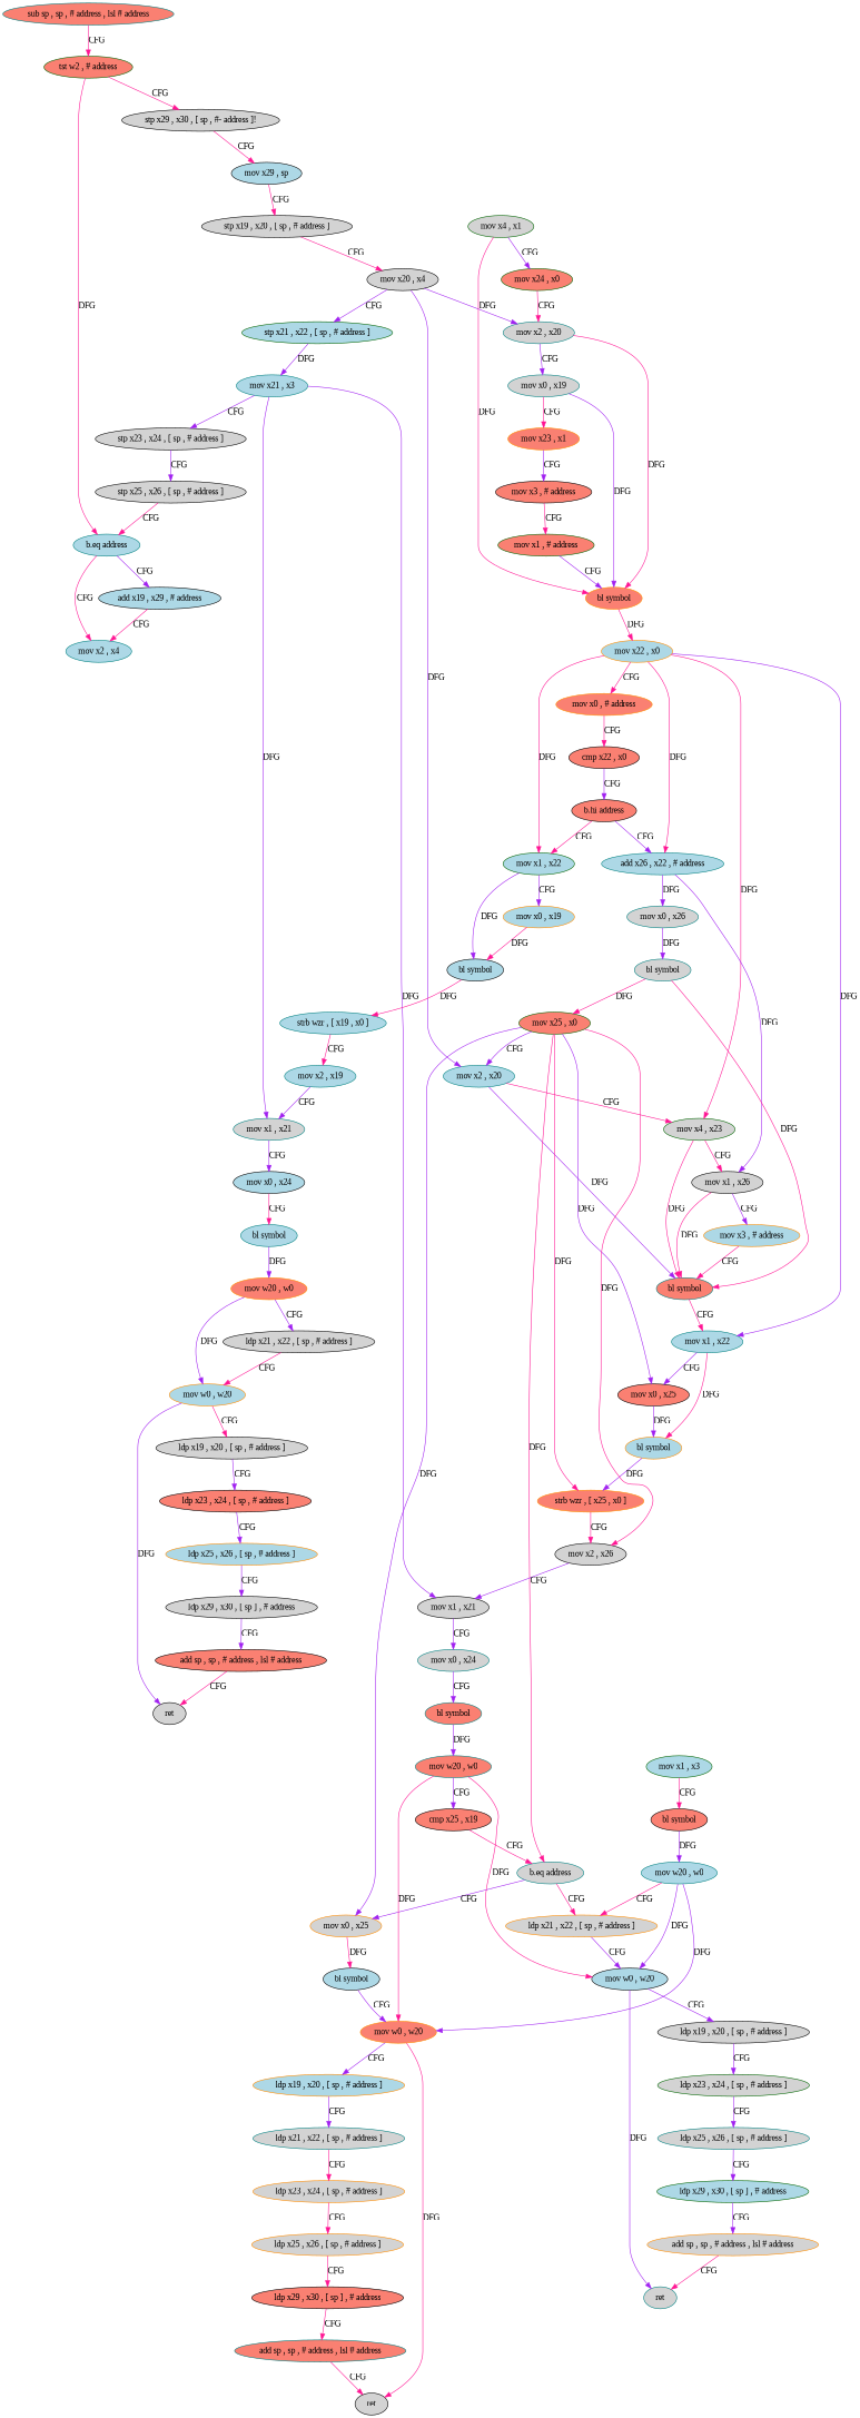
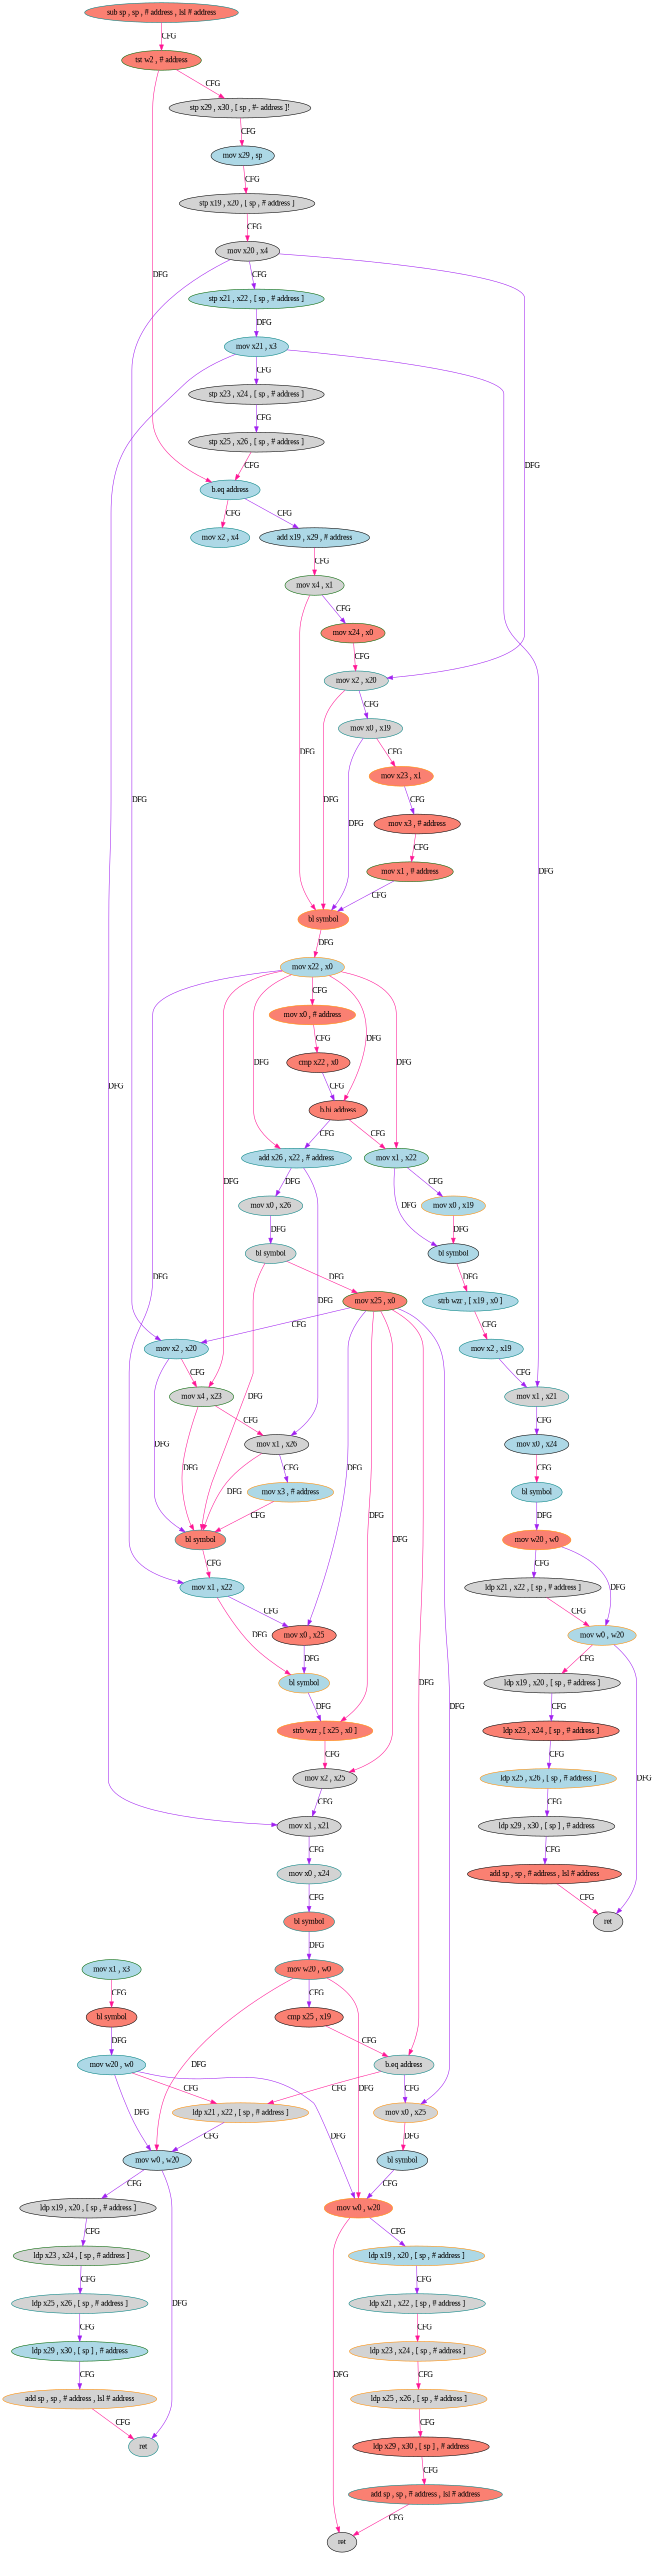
  digraph {
    fontname="Liberation Serif"
    node [color=black fillcolor=lightgrey fontname="Liberation Serif" style=filled]
    edge [color=purple fontname="Liberation Serif"]
    n1 [color=teal fillcolor=salmon label="sub sp , sp , # address , lsl # address"]
    n2 [color=darkgreen fillcolor=salmon label="tst w2 , # address"]
    n3 [label="stp x29 , x30 , [ sp , #- address ]!"]
    n4 [color=teal fillcolor=lightblue label="b.eq address"]
    n5 [fillcolor=lightblue label="mov x29 , sp"]
    n6 [color=teal fillcolor=lightblue label="mov x2 , x4"]
    n7 [fillcolor=lightblue label="add x19 , x29 , # address"]
    n8 [label="stp x19 , x20 , [ sp , # address ]"]
    n9 [label="mov x20 , x4"]
    n10 [color=darkgreen fillcolor=lightblue label="stp x21 , x22 , [ sp , # address ]"]
    n11 [color=teal label="mov x2 , x20"]
    n12 [color=teal fillcolor=lightblue label="mov x2 , x20"]
    n13 [color=teal fillcolor=lightblue label="mov x21 , x3"]
    n14 [color=darkorange fillcolor=salmon label="bl symbol"]
    n15 [color=teal label="mov x0 , x19"]
    n16 [color=darkgreen label="mov x4 , x23"]
    n17 [color=teal fillcolor=salmon label="bl symbol"]
    n18 [label="stp x23 , x24 , [ sp , # address ]"]
    n19 [label="mov x1 , x21"]
    n20 [color=teal label="mov x1 , x21"]
    n21 [label="stp x25 , x26 , [ sp , # address ]"]
    n22 [color=teal label="mov x0 , x24"]
    n23 [fillcolor=lightblue label="mov x0 , x24"]
    n24 [color=darkgreen label="mov x4 , x1"]
    n25 [color=darkgreen fillcolor=lightblue label="mov x1 , x3"]
    n26 [fillcolor=salmon label="bl symbol"]
    n27 [color=darkgreen fillcolor=salmon label="mov x24 , x0"]
    n28 [color=teal fillcolor=lightblue label="mov w20 , w0"]
    n29 [color=darkorange label="ldp x21 , x22 , [ sp , # address ]"]
    n30 [fillcolor=lightblue label="mov w0 , w20"]
    n31 [color=darkorange fillcolor=salmon label="mov w0 , w20"]
    n32 [label="ldp x19 , x20 , [ sp , # address ]"]
    n33 [color=teal label=ret]
    n34 [color=darkorange fillcolor=lightblue label="ldp x19 , x20 , [ sp , # address ]"]
    n35 [label=ret]
    n36 [color=darkorange fillcolor=lightblue label="mov x22 , x0"]
    n37 [color=darkorange fillcolor=salmon label="mov x23 , x1"]
    n38 [fillcolor=salmon label="mov x3 , # address"]
    n39 [color=darkgreen fillcolor=salmon label="mov x1 , # address"]
    n40 [label="mov x1 , x26"]
    n41 [color=darkorange fillcolor=salmon label="mov x0 , # address"]
    n42 [fillcolor=salmon label="b.hi address"]
    n43 [color=teal fillcolor=lightblue label="add x26 , x22 , # address"]
    n44 [color=darkgreen fillcolor=lightblue label="mov x1 , x22"]
    n45 [color=teal fillcolor=lightblue label="mov x1 , x22"]
    n46 [fillcolor=salmon label="cmp x22 , x0"]
    n47 [color=teal label="mov x0 , x26"]
    n48 [color=darkorange fillcolor=lightblue label="mov x0 , x19"]
    n49 [fillcolor=lightblue label="bl symbol"]
    n50 [fillcolor=salmon label="mov x0 , x25"]
    n51 [color=darkorange fillcolor=lightblue label="bl symbol"]
    n52 [color=teal label="bl symbol"]
    n53 [color=darkorange fillcolor=lightblue label="mov x3 , # address"]
    n54 [color=teal fillcolor=lightblue label="strb wzr , [ x19 , x0 ]"]
    n55 [color=darkgreen fillcolor=salmon label="mov x25 , x0"]
    n56 [color=darkorange fillcolor=salmon label="strb wzr , [ x25 , x0 ]"]
-   n57 [label="mov x2 , x26"]
+   n57 [label="mov x2 , x25"]
    n58 [color=teal label="b.eq address"]
    n59 [color=darkorange label="mov x0 , x25"]
    n60 [fillcolor=lightblue label="bl symbol"]
    n61 [color=teal fillcolor=salmon label="bl symbol"]
    n62 [color=teal fillcolor=salmon label="mov w20 , w0"]
    n63 [fillcolor=salmon label="cmp x25 , x19"]
    n64 [color=teal fillcolor=lightblue label="mov x2 , x19"]
    n65 [color=teal fillcolor=lightblue label="bl symbol"]
    n66 [color=darkorange fillcolor=salmon label="mov w20 , w0"]
    n67 [label="ldp x21 , x22 , [ sp , # address ]"]
    n68 [color=darkorange fillcolor=lightblue label="mov w0 , w20"]
    n69 [label="ldp x19 , x20 , [ sp , # address ]"]
    n70 [label=ret]
    n71 [fillcolor=salmon label="ldp x23 , x24 , [ sp , # address ]"]
    n72 [color=darkorange fillcolor=lightblue label="ldp x25 , x26 , [ sp , # address ]"]
    n73 [label="ldp x29 , x30 , [ sp ] , # address"]
    n74 [fillcolor=salmon label="add sp , sp , # address , lsl # address"]
    n75 [color=darkgreen label="ldp x23 , x24 , [ sp , # address ]"]
    n76 [color=teal label="ldp x25 , x26 , [ sp , # address ]"]
    n77 [color=darkgreen fillcolor=lightblue label="ldp x29 , x30 , [ sp ] , # address"]
    n78 [color=darkorange label="add sp , sp , # address , lsl # address"]
    n79 [color=teal label="ldp x21 , x22 , [ sp , # address ]"]
    n80 [color=darkorange label="ldp x23 , x24 , [ sp , # address ]"]
    n81 [color=darkorange label="ldp x25 , x26 , [ sp , # address ]"]
    n82 [fillcolor=salmon label="ldp x29 , x30 , [ sp ] , # address"]
    n83 [color=teal fillcolor=salmon label="add sp , sp , # address , lsl # address"]
    n1 -> n2 [color=deeppink label=CFG]
    n2 -> n3 [color=deeppink label=CFG]
    n2 -> n4 [color=deeppink label=DFG]
    n3 -> n5 [color=deeppink label=CFG]
    n4 -> n6 [color=deeppink label=CFG]
    n4 -> n7 [label=CFG]
    n5 -> n8 [color=deeppink label=CFG]
-   n7 -> n6 [color=deeppink label=CFG]
+   n7 -> n24 [color=deeppink label=CFG]
    n8 -> n9 [color=deeppink label=CFG]
    n9 -> n10 [label=CFG]
    n9 -> n11 [label=DFG]
    n9 -> n12 [label=DFG]
    n10 -> n13 [label=DFG]
    n11 -> n14 [color=deeppink label=DFG]
    n11 -> n15 [label=CFG]
    n12 -> n16 [color=deeppink label=CFG]
    n12 -> n17 [label=DFG]
    n13 -> n18 [label=CFG]
    n13 -> n19 [label=DFG]
    n13 -> n20 [label=DFG]
    n14 -> n36 [color=deeppink label=DFG]
    n15 -> n14 [label=DFG]
    n15 -> n37 [color=deeppink label=CFG]
    n16 -> n17 [color=deeppink label=DFG]
    n16 -> n40 [color=deeppink label=CFG]
    n17 -> n45 [color=deeppink label=CFG]
    n18 -> n21 [label=CFG]
    n19 -> n22 [label=CFG]
    n20 -> n23 [label=CFG]
    n21 -> n4 [color=deeppink label=CFG]
    n22 -> n61 [label=CFG]
    n23 -> n65 [color=deeppink label=CFG]
    n24 -> n14 [color=deeppink label=DFG]
    n24 -> n27 [label=CFG]
    n25 -> n26 [color=deeppink label=CFG]
    n26 -> n28 [label=DFG]
    n27 -> n11 [color=deeppink label=CFG]
    n28 -> n29 [color=deeppink label=CFG]
    n28 -> n30 [label=DFG]
    n28 -> n31 [label=DFG]
    n29 -> n30 [label=CFG]
    n30 -> n32 [label=CFG]
    n30 -> n33 [label=DFG]
    n31 -> n34 [label=CFG]
    n31 -> n35 [color=deeppink label=DFG]
    n32 -> n75 [label=CFG]
    n34 -> n79 [label=CFG]
    n36 -> n16 [color=deeppink label=DFG]
    n36 -> n41 [color=deeppink label=CFG]
+   n36 -> n42 [color=deeppink label=DFG]
    n36 -> n43 [color=deeppink label=DFG]
    n36 -> n44 [color=deeppink label=DFG]
    n36 -> n45 [label=DFG]
    n37 -> n38 [label=CFG]
    n38 -> n39 [color=deeppink label=CFG]
    n39 -> n14 [label=CFG]
    n40 -> n17 [color=deeppink label=DFG]
    n40 -> n53 [label=CFG]
    n41 -> n46 [color=deeppink label=CFG]
    n42 -> n43 [label=CFG]
    n42 -> n44 [color=deeppink label=CFG]
    n43 -> n40 [label=DFG]
    n43 -> n47 [label=DFG]
    n44 -> n48 [label=CFG]
    n44 -> n49 [label=DFG]
    n45 -> n50 [label=CFG]
    n45 -> n51 [color=deeppink label=DFG]
    n46 -> n42 [label=CFG]
    n47 -> n52 [label=DFG]
    n48 -> n49 [color=deeppink label=DFG]
    n49 -> n54 [color=deeppink label=DFG]
    n50 -> n51 [label=DFG]
    n51 -> n56 [label=DFG]
    n52 -> n17 [color=deeppink label=DFG]
    n52 -> n55 [color=deeppink label=DFG]
    n53 -> n17 [color=deeppink label=CFG]
    n54 -> n64 [color=deeppink label=CFG]
    n55 -> n12 [label=CFG]
    n55 -> n50 [label=DFG]
    n55 -> n56 [color=deeppink label=DFG]
    n55 -> n57 [color=deeppink label=DFG]
    n55 -> n58 [color=deeppink label=DFG]
    n55 -> n59 [label=DFG]
    n56 -> n57 [color=deeppink label=CFG]
    n57 -> n19 [label=CFG]
    n58 -> n29 [color=deeppink label=CFG]
    n58 -> n59 [label=CFG]
    n59 -> n60 [color=deeppink label=DFG]
    n60 -> n31 [label=CFG]
    n61 -> n62 [label=DFG]
    n62 -> n30 [color=deeppink label=DFG]
    n62 -> n31 [color=deeppink label=DFG]
    n62 -> n63 [label=CFG]
    n63 -> n58 [color=deeppink label=CFG]
    n64 -> n20 [label=CFG]
    n65 -> n66 [label=DFG]
    n66 -> n67 [label=CFG]
    n66 -> n68 [label=DFG]
    n67 -> n68 [color=deeppink label=CFG]
    n68 -> n69 [color=deeppink label=CFG]
    n68 -> n70 [label=DFG]
    n69 -> n71 [label=CFG]
    n71 -> n72 [label=CFG]
    n72 -> n73 [label=CFG]
    n73 -> n74 [label=CFG]
    n74 -> n70 [color=deeppink label=CFG]
    n75 -> n76 [label=CFG]
    n76 -> n77 [label=CFG]
    n77 -> n78 [label=CFG]
    n78 -> n33 [color=deeppink label=CFG]
    n79 -> n80 [color=deeppink label=CFG]
    n80 -> n81 [color=deeppink label=CFG]
    n81 -> n82 [color=deeppink label=CFG]
    n82 -> n83 [color=deeppink label=CFG]
    n83 -> n35 [color=deeppink label=CFG]
  }
